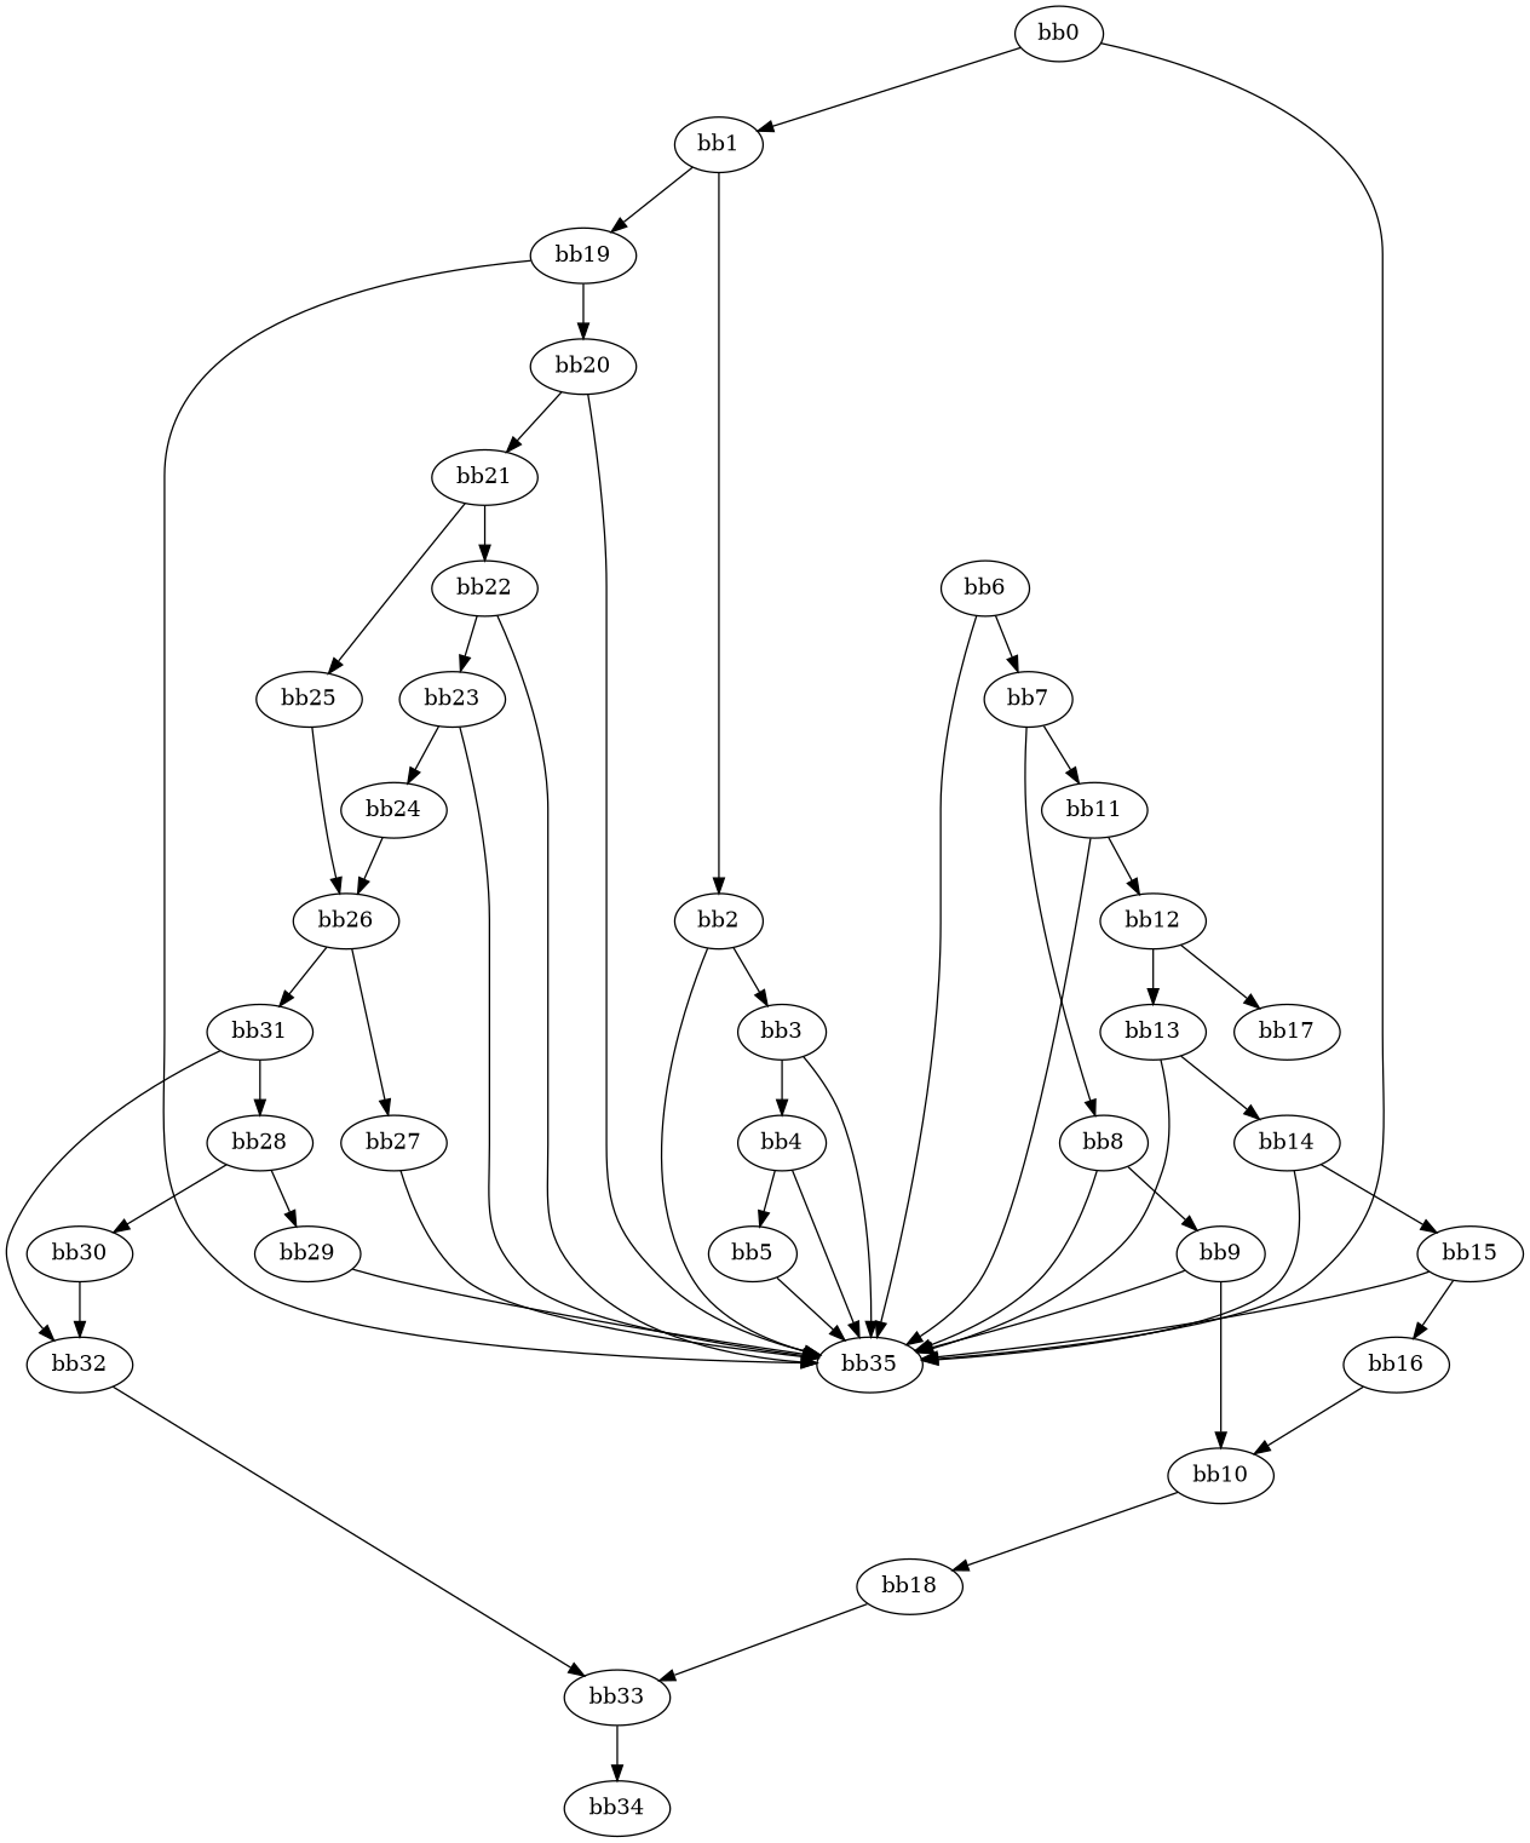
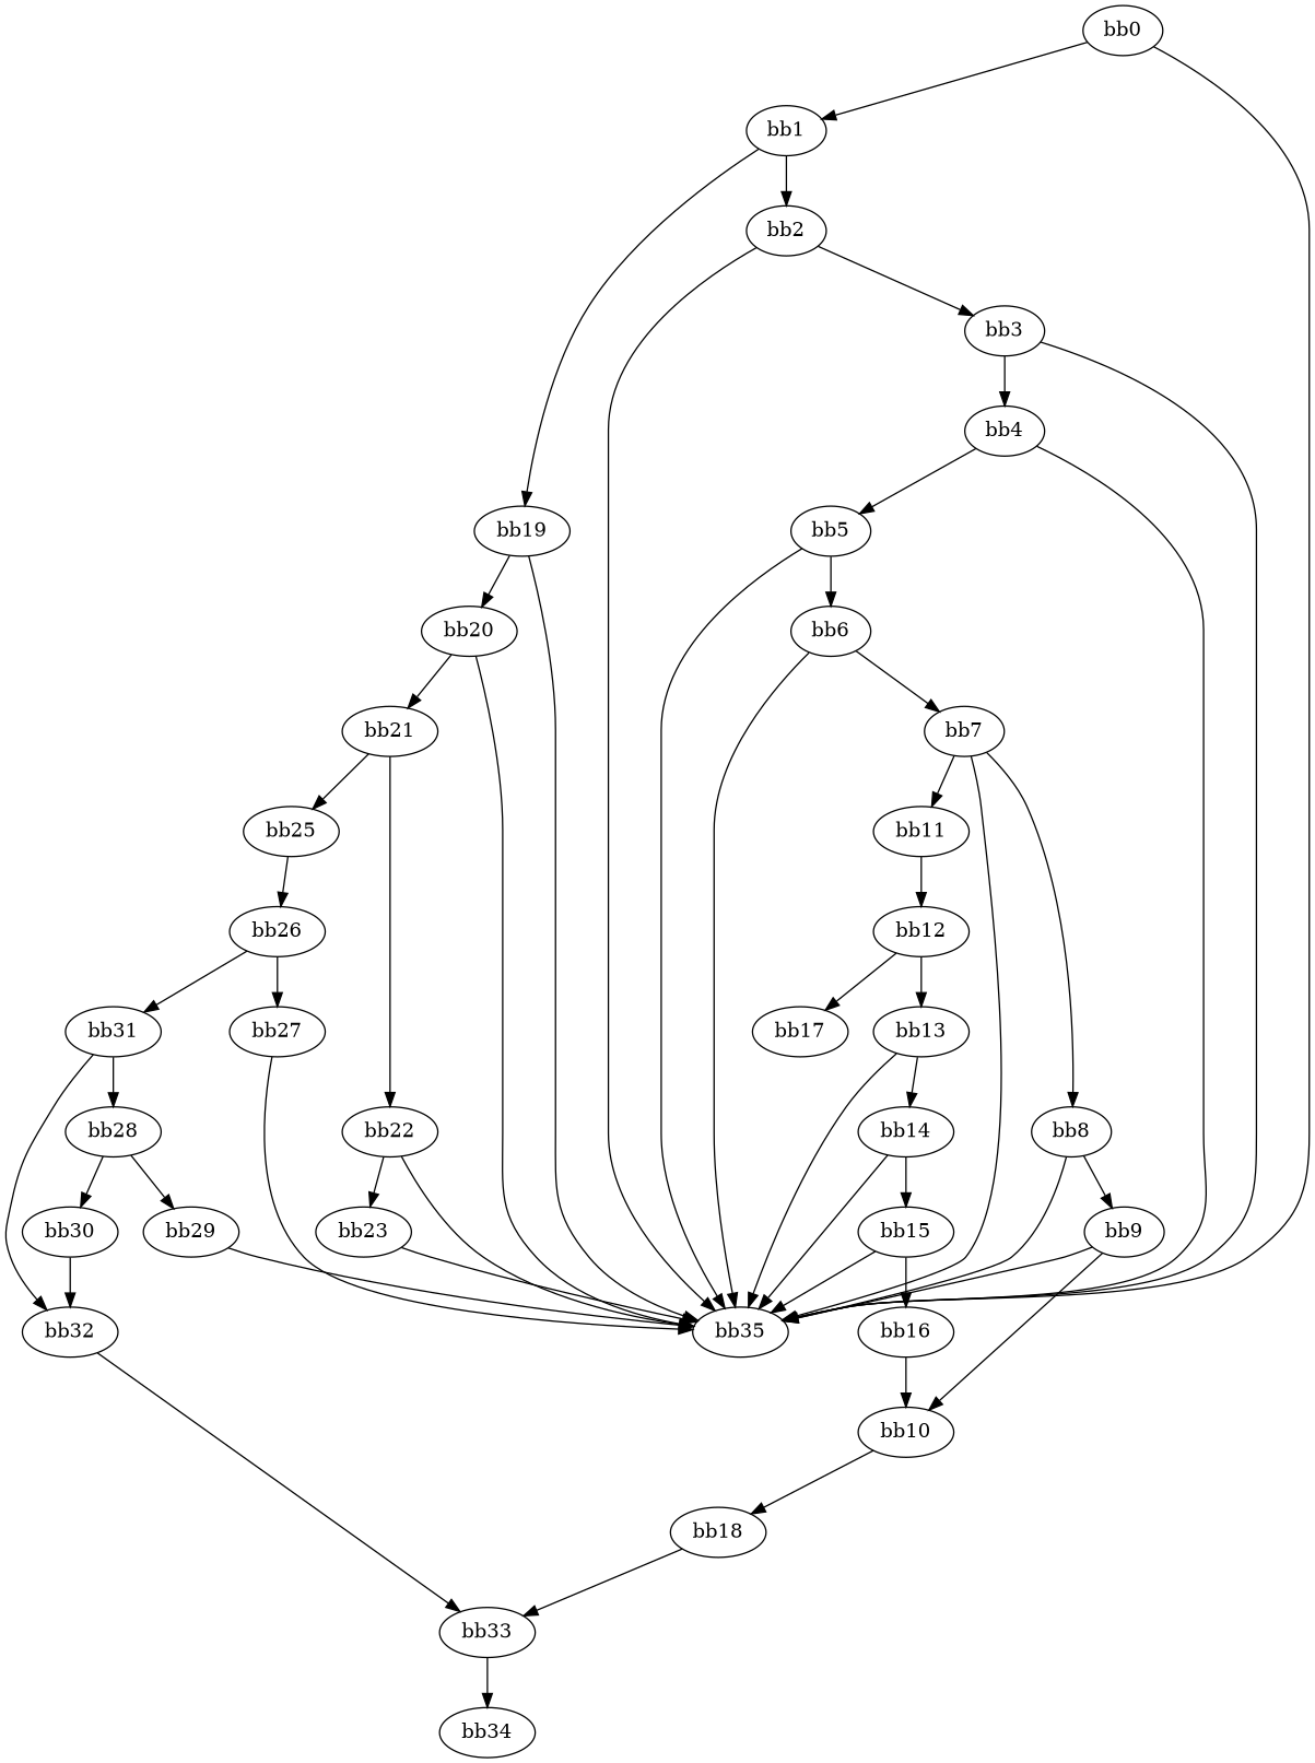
  digraph {
    n1 [label="bb0\l"]
    n2 [label="bb1\l"]
    n3 [label="bb35\l"]
    n4 [label="bb2\l"]
    n5 [label="bb19\l"]
    n6 [label="bb3\l"]
    n7 [label="bb20\l"]
    n8 [label="bb4\l"]
    n9 [label="bb5\l"]
    n10 [label="bb6\l"]
    n11 [label="bb7\l"]
    n12 [label="bb8\l"]
    n13 [label="bb11\l"]
    n14 [label="bb9\l"]
    n15 [label="bb12\l"]
    n16 [label="bb10\l"]
    n17 [label="bb18\l"]
    n18 [label="bb33\l"]
    n19 [label="bb13\l"]
    n20 [label="bb17\l"]
    n21 [label="bb14\l"]
    n22 [label="bb15\l"]
    n23 [label="bb16\l"]
    n24 [label="bb34\l"]
    n25 [label="bb21\l"]
    n26 [label="bb22\l"]
    n27 [label="bb25\l"]
    n28 [label="bb23\l"]
    n29 [label="bb26\l"]
-   n30 [label="bb24\l"]
    n31 [label="bb27\l"]
    n32 [label="bb31\l"]
    n33 [label="bb28\l"]
    n34 [label="bb32\l"]
    n35 [label="bb29\l"]
    n36 [label="bb30\l"]
    n1 -> n2
    n1 -> n3
    n2 -> n4
    n2 -> n5
    n4 -> n3
    n4 -> n6
    n5 -> n3
    n5 -> n7
    n6 -> n3
    n6 -> n8
    n7 -> n3
    n7 -> n25
    n8 -> n3
    n8 -> n9
    n9 -> n3
+   n9 -> n10
    n10 -> n3
    n10 -> n11
    n11 -> n12
    n11 -> n13
    n12 -> n3
    n12 -> n14
-   n13 -> n3
+   n11 -> n3
    n13 -> n15
    n14 -> n3
    n14 -> n16
    n15 -> n19
    n15 -> n20
    n16 -> n17
    n17 -> n18
    n18 -> n24
    n19 -> n3
    n19 -> n21
    n21 -> n3
    n21 -> n22
    n22 -> n3
    n22 -> n23
    n23 -> n16
    n25 -> n26
    n25 -> n27
    n26 -> n3
    n26 -> n28
    n27 -> n29
    n28 -> n3
-   n28 -> n30
    n29 -> n31
    n29 -> n32
-   n30 -> n29
    n31 -> n3
    n32 -> n33
    n32 -> n34
    n33 -> n35
    n33 -> n36
    n34 -> n18
    n35 -> n3
    n36 -> n34
  }
